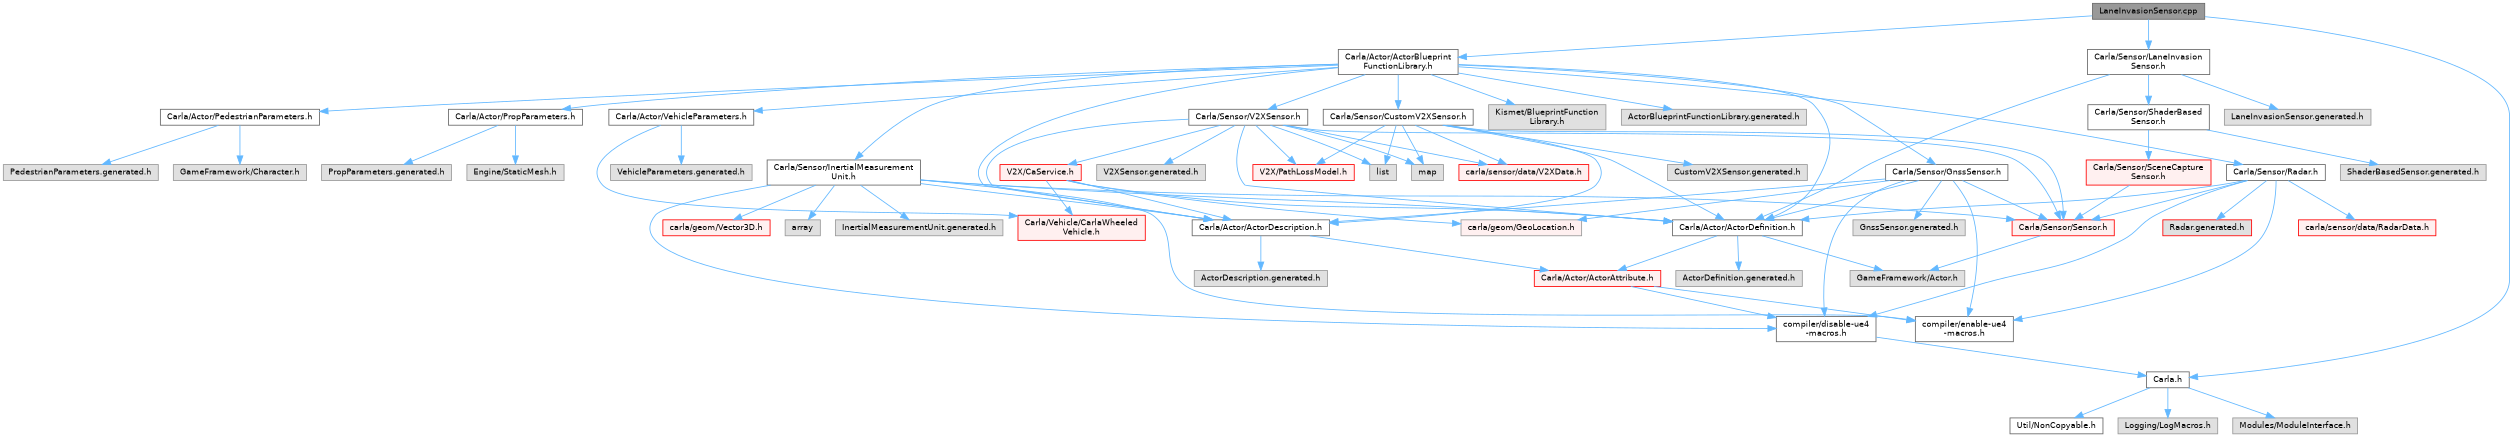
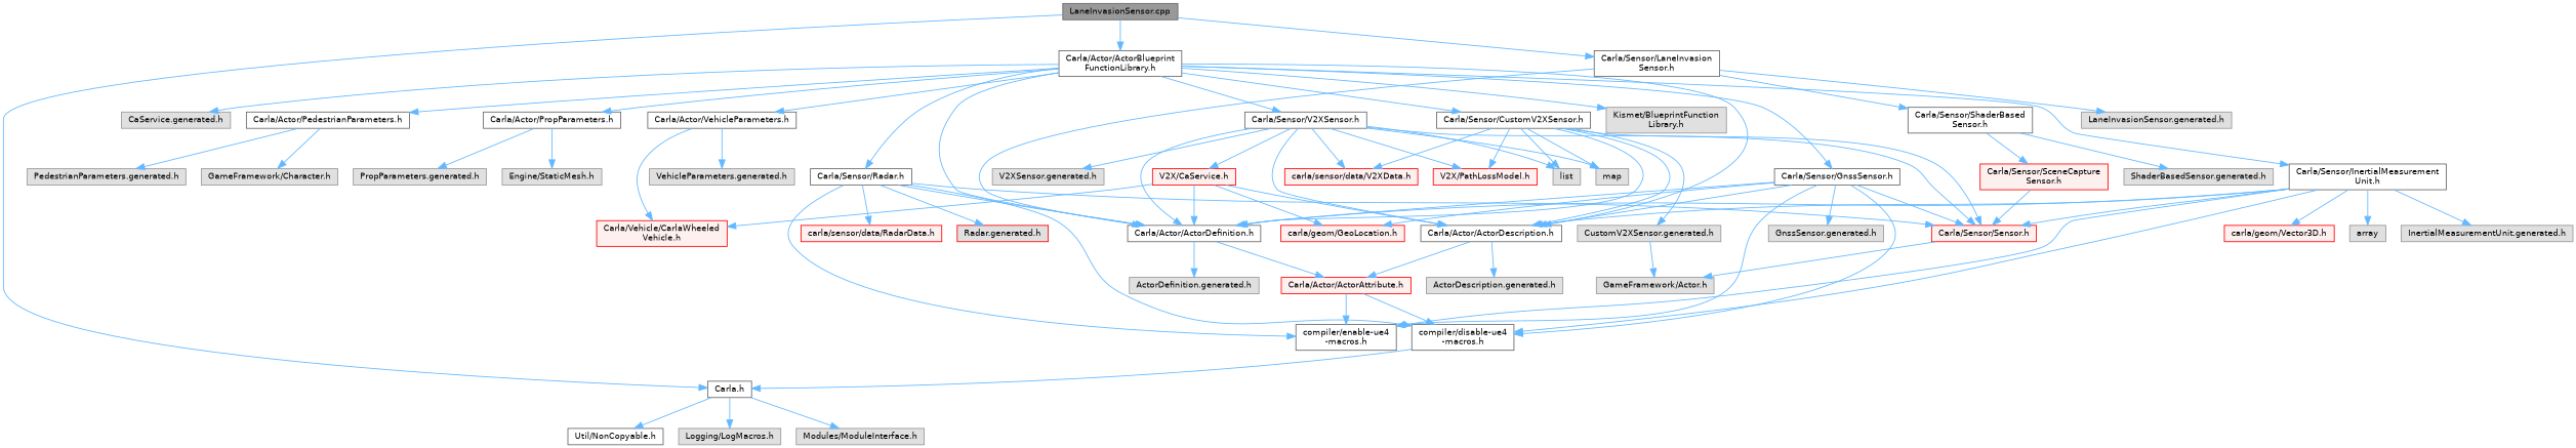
  digraph {
    node [color=grey60 fillcolor="#E0E0E0" fontname=Helvetica fontsize=10 shape=box style=filled]
    edge [color=steelblue1 fontname=Helvetica fontsize=10 labelfontname=Helvetica labelfontsize=10 style=solid]
    n1 [color=gray40 fillcolor=grey60 fontcolor=black height=0.2 label="LaneInvasionSensor.cpp" width=0.4]
    n2 [color=grey40 fillcolor=white height=0.2 label="Carla.h" width=0.4]
    n3 [color=grey40 fillcolor=white height=0.2 label="Carla/Sensor/LaneInvasion\lSensor.h" width=0.4]
    n4 [color=grey40 fillcolor=white height=0.2 label="Carla/Actor/ActorBlueprint\lFunctionLibrary.h" width=0.4]
    n5 [color=grey40 fillcolor=white height=0.2 label="Util/NonCopyable.h" width=0.4]
    n6 [height=0.2 label="Logging/LogMacros.h" width=0.4]
    n7 [height=0.2 label="Modules/ModuleInterface.h" width=0.4]
    n8 [color=grey40 fillcolor=white height=0.2 label="Carla/Sensor/ShaderBased\lSensor.h" width=0.4]
    n9 [color=grey40 fillcolor=white height=0.2 label="Carla/Actor/ActorDefinition.h" width=0.4]
    n10 [height=0.2 label="LaneInvasionSensor.generated.h" width=0.4]
    n11 [color=grey40 fillcolor=white height=0.2 label="Carla/Actor/ActorDescription.h" width=0.4]
    n12 [color=grey40 fillcolor=white height=0.2 label="Carla/Actor/PedestrianParameters.h" width=0.4]
    n13 [color=grey40 fillcolor=white height=0.2 label="Carla/Actor/PropParameters.h" width=0.4]
    n14 [color=grey40 fillcolor=white height=0.2 label="Carla/Actor/VehicleParameters.h" width=0.4]
    n15 [color=grey40 fillcolor=white height=0.2 label="Carla/Sensor/GnssSensor.h" width=0.4]
    n16 [color=grey40 fillcolor=white height=0.2 label="Carla/Sensor/Radar.h" width=0.4]
    n17 [color=grey40 fillcolor=white height=0.2 label="Carla/Sensor/InertialMeasurement\lUnit.h" width=0.4]
    n18 [color=grey40 fillcolor=white height=0.2 label="Carla/Sensor/V2XSensor.h" width=0.4]
    n19 [color=grey40 fillcolor=white height=0.2 label="Carla/Sensor/CustomV2XSensor.h" width=0.4]
    n20 [height=0.2 label="Kismet/BlueprintFunction\lLibrary.h" width=0.4]
-   n21 [height=0.2 label="ActorBlueprintFunctionLibrary.generated.h" width=0.4]
+   n21 [height=0.2 label="CaService.generated.h" width=0.4]
    n22 [color=red fillcolor="#FFF0F0" height=0.2 label="Carla/Sensor/SceneCapture\lSensor.h" width=0.4]
    n23 [height=0.2 label="ShaderBasedSensor.generated.h" width=0.4]
    n24 [height=0.2 label="GameFramework/Actor.h" width=0.4]
    n25 [color=red fillcolor="#FFF0F0" height=0.2 label="Carla/Actor/ActorAttribute.h" width=0.4]
    n26 [height=0.2 label="ActorDefinition.generated.h" width=0.4]
    n27 [color=red fillcolor="#FFF0F0" height=0.2 label="Carla/Sensor/Sensor.h" width=0.4]
    n28 [color=grey40 fillcolor=white height=0.2 label="compiler/disable-ue4\l-macros.h" width=0.4]
    n29 [color=grey40 fillcolor=white height=0.2 label="compiler/enable-ue4\l-macros.h" width=0.4]
    n30 [height=0.2 label="ActorDescription.generated.h" width=0.4]
    n31 [height=0.2 label="GameFramework/Character.h" width=0.4]
    n32 [height=0.2 label="PedestrianParameters.generated.h" width=0.4]
    n33 [height=0.2 label="Engine/StaticMesh.h" width=0.4]
    n34 [height=0.2 label="PropParameters.generated.h" width=0.4]
    n35 [color=red fillcolor="#FFF0F0" height=0.2 label="Carla/Vehicle/CarlaWheeled\lVehicle.h" width=0.4]
    n36 [height=0.2 label="VehicleParameters.generated.h" width=0.4]
-   n37 [fillcolor="#FFF0F0" height=0.2 label="carla/geom/GeoLocation.h" width=0.4]
+   n37 [color=red fillcolor="#FFF0F0" height=0.2 label="carla/geom/GeoLocation.h" width=0.4]
    n38 [height=0.2 label="GnssSensor.generated.h" width=0.4]
    n39 [color=red fillcolor="#FFF0F0" height=0.2 label="carla/sensor/data/RadarData.h" width=0.4]
    n40 [color=red height=0.2 label="Radar.generated.h" width=0.4]
    n41 [color=red fillcolor="#FFF0F0" height=0.2 label="carla/geom/Vector3D.h" width=0.4]
    n42 [height=0.2 label=array width=0.4]
    n43 [height=0.2 label="InertialMeasurementUnit.generated.h" width=0.4]
    n44 [color=red fillcolor="#FFF0F0" height=0.2 label="carla/sensor/data/V2XData.h" width=0.4]
    n45 [color=red fillcolor="#FFF0F0" height=0.2 label="V2X/CaService.h" width=0.4]
    n46 [color=red fillcolor="#FFF0F0" height=0.2 label="V2X/PathLossModel.h" width=0.4]
    n47 [height=0.2 label=list width=0.4]
    n48 [height=0.2 label=map width=0.4]
    n49 [height=0.2 label="V2XSensor.generated.h" width=0.4]
    n50 [height=0.2 label="CustomV2XSensor.generated.h" width=0.4]
    n1 -> n2
    n1 -> n3
    n1 -> n4
    n2 -> n5
    n2 -> n6
    n2 -> n7
    n3 -> n8
    n3 -> n9
    n3 -> n10
    n4 -> n9
    n4 -> n11
    n4 -> n12
    n4 -> n13
    n4 -> n14
    n4 -> n15
    n4 -> n16
    n4 -> n17
    n4 -> n18
    n4 -> n19
    n4 -> n20
    n4 -> n21
    n8 -> n22
    n8 -> n23
-   n9 -> n24
+   n50 -> n24
    n9 -> n25
    n9 -> n26
    n11 -> n25
    n11 -> n30
    n12 -> n31
    n12 -> n32
    n13 -> n33
    n13 -> n34
    n14 -> n35
    n14 -> n36
    n15 -> n9
    n15 -> n11
    n15 -> n27
    n15 -> n28
    n15 -> n29
    n15 -> n37
    n15 -> n38
    n16 -> n9
    n16 -> n27
    n16 -> n28
    n16 -> n29
    n16 -> n39
    n16 -> n40
    n17 -> n9
    n17 -> n11
    n17 -> n27
    n17 -> n28
    n17 -> n29
    n17 -> n41
    n17 -> n42
    n17 -> n43
    n18 -> n9
    n18 -> n11
    n18 -> n27
    n18 -> n44
    n18 -> n45
    n18 -> n46
    n18 -> n47
    n18 -> n48
    n18 -> n49
    n19 -> n9
    n19 -> n11
    n19 -> n27
    n19 -> n44
    n19 -> n46
    n19 -> n47
    n19 -> n48
    n19 -> n50
    n22 -> n27
    n25 -> n28
    n25 -> n29
    n27 -> n24
    n28 -> n2
    n45 -> n9
    n45 -> n11
    n45 -> n35
    n45 -> n37
  }
